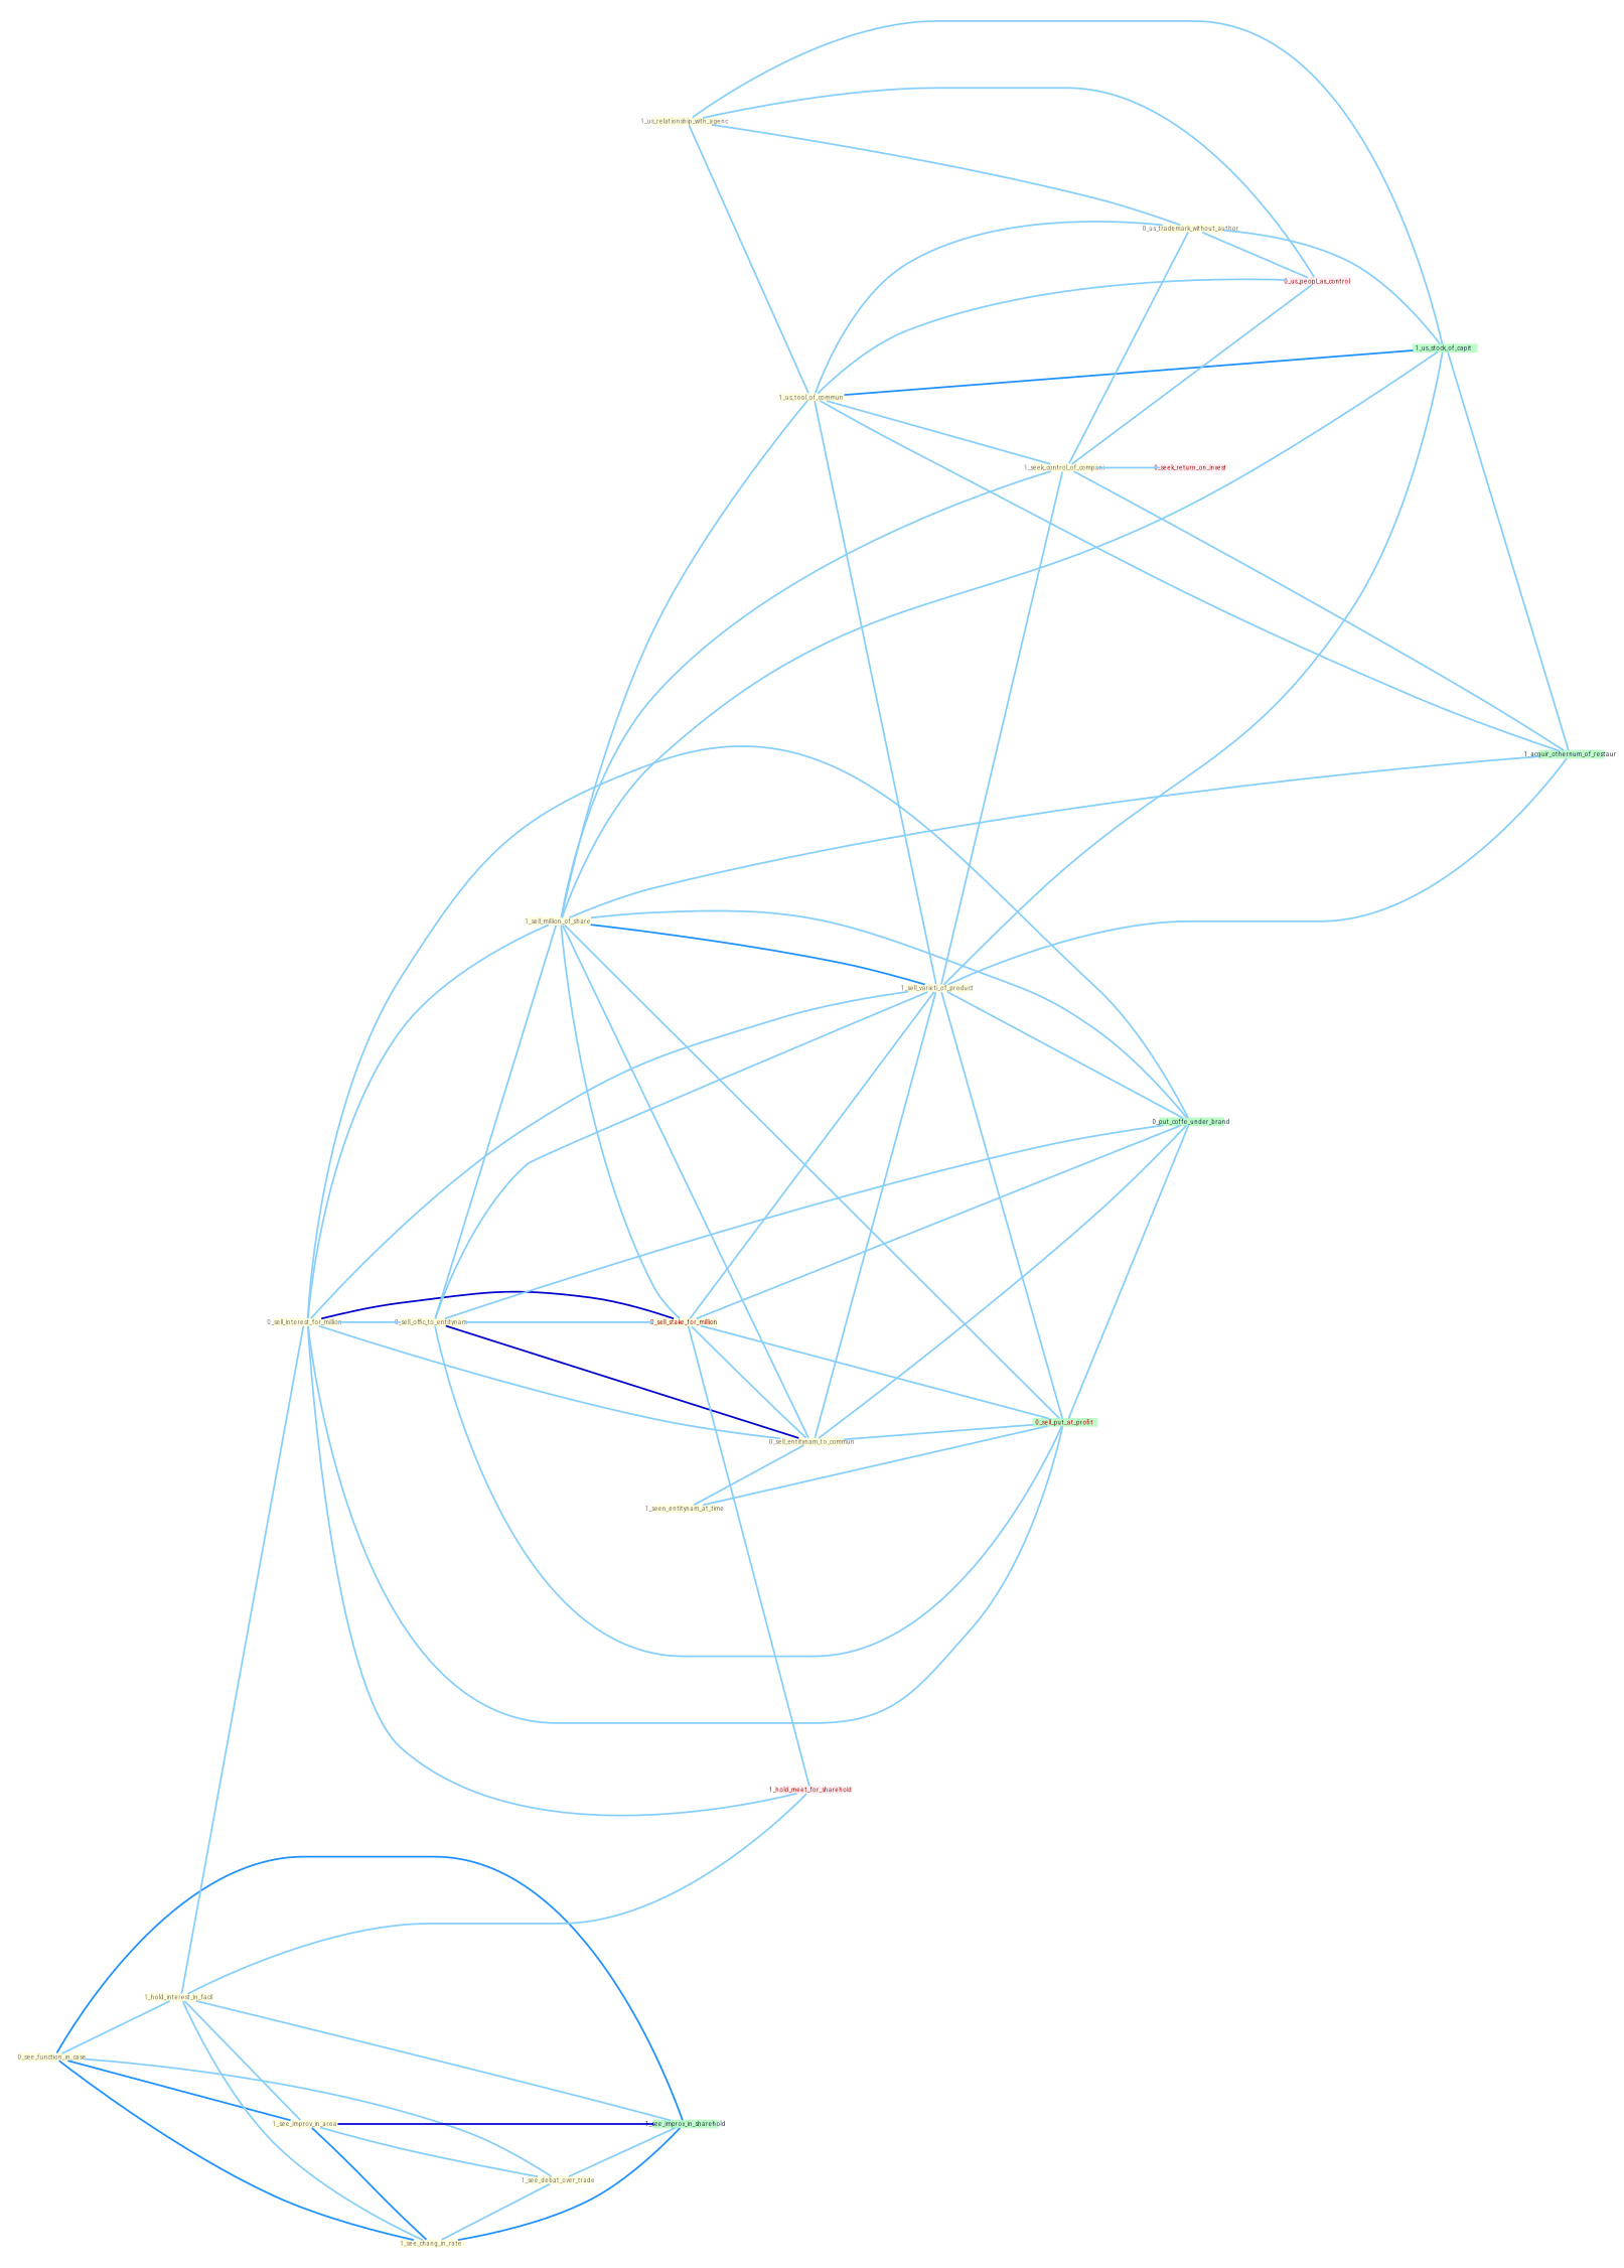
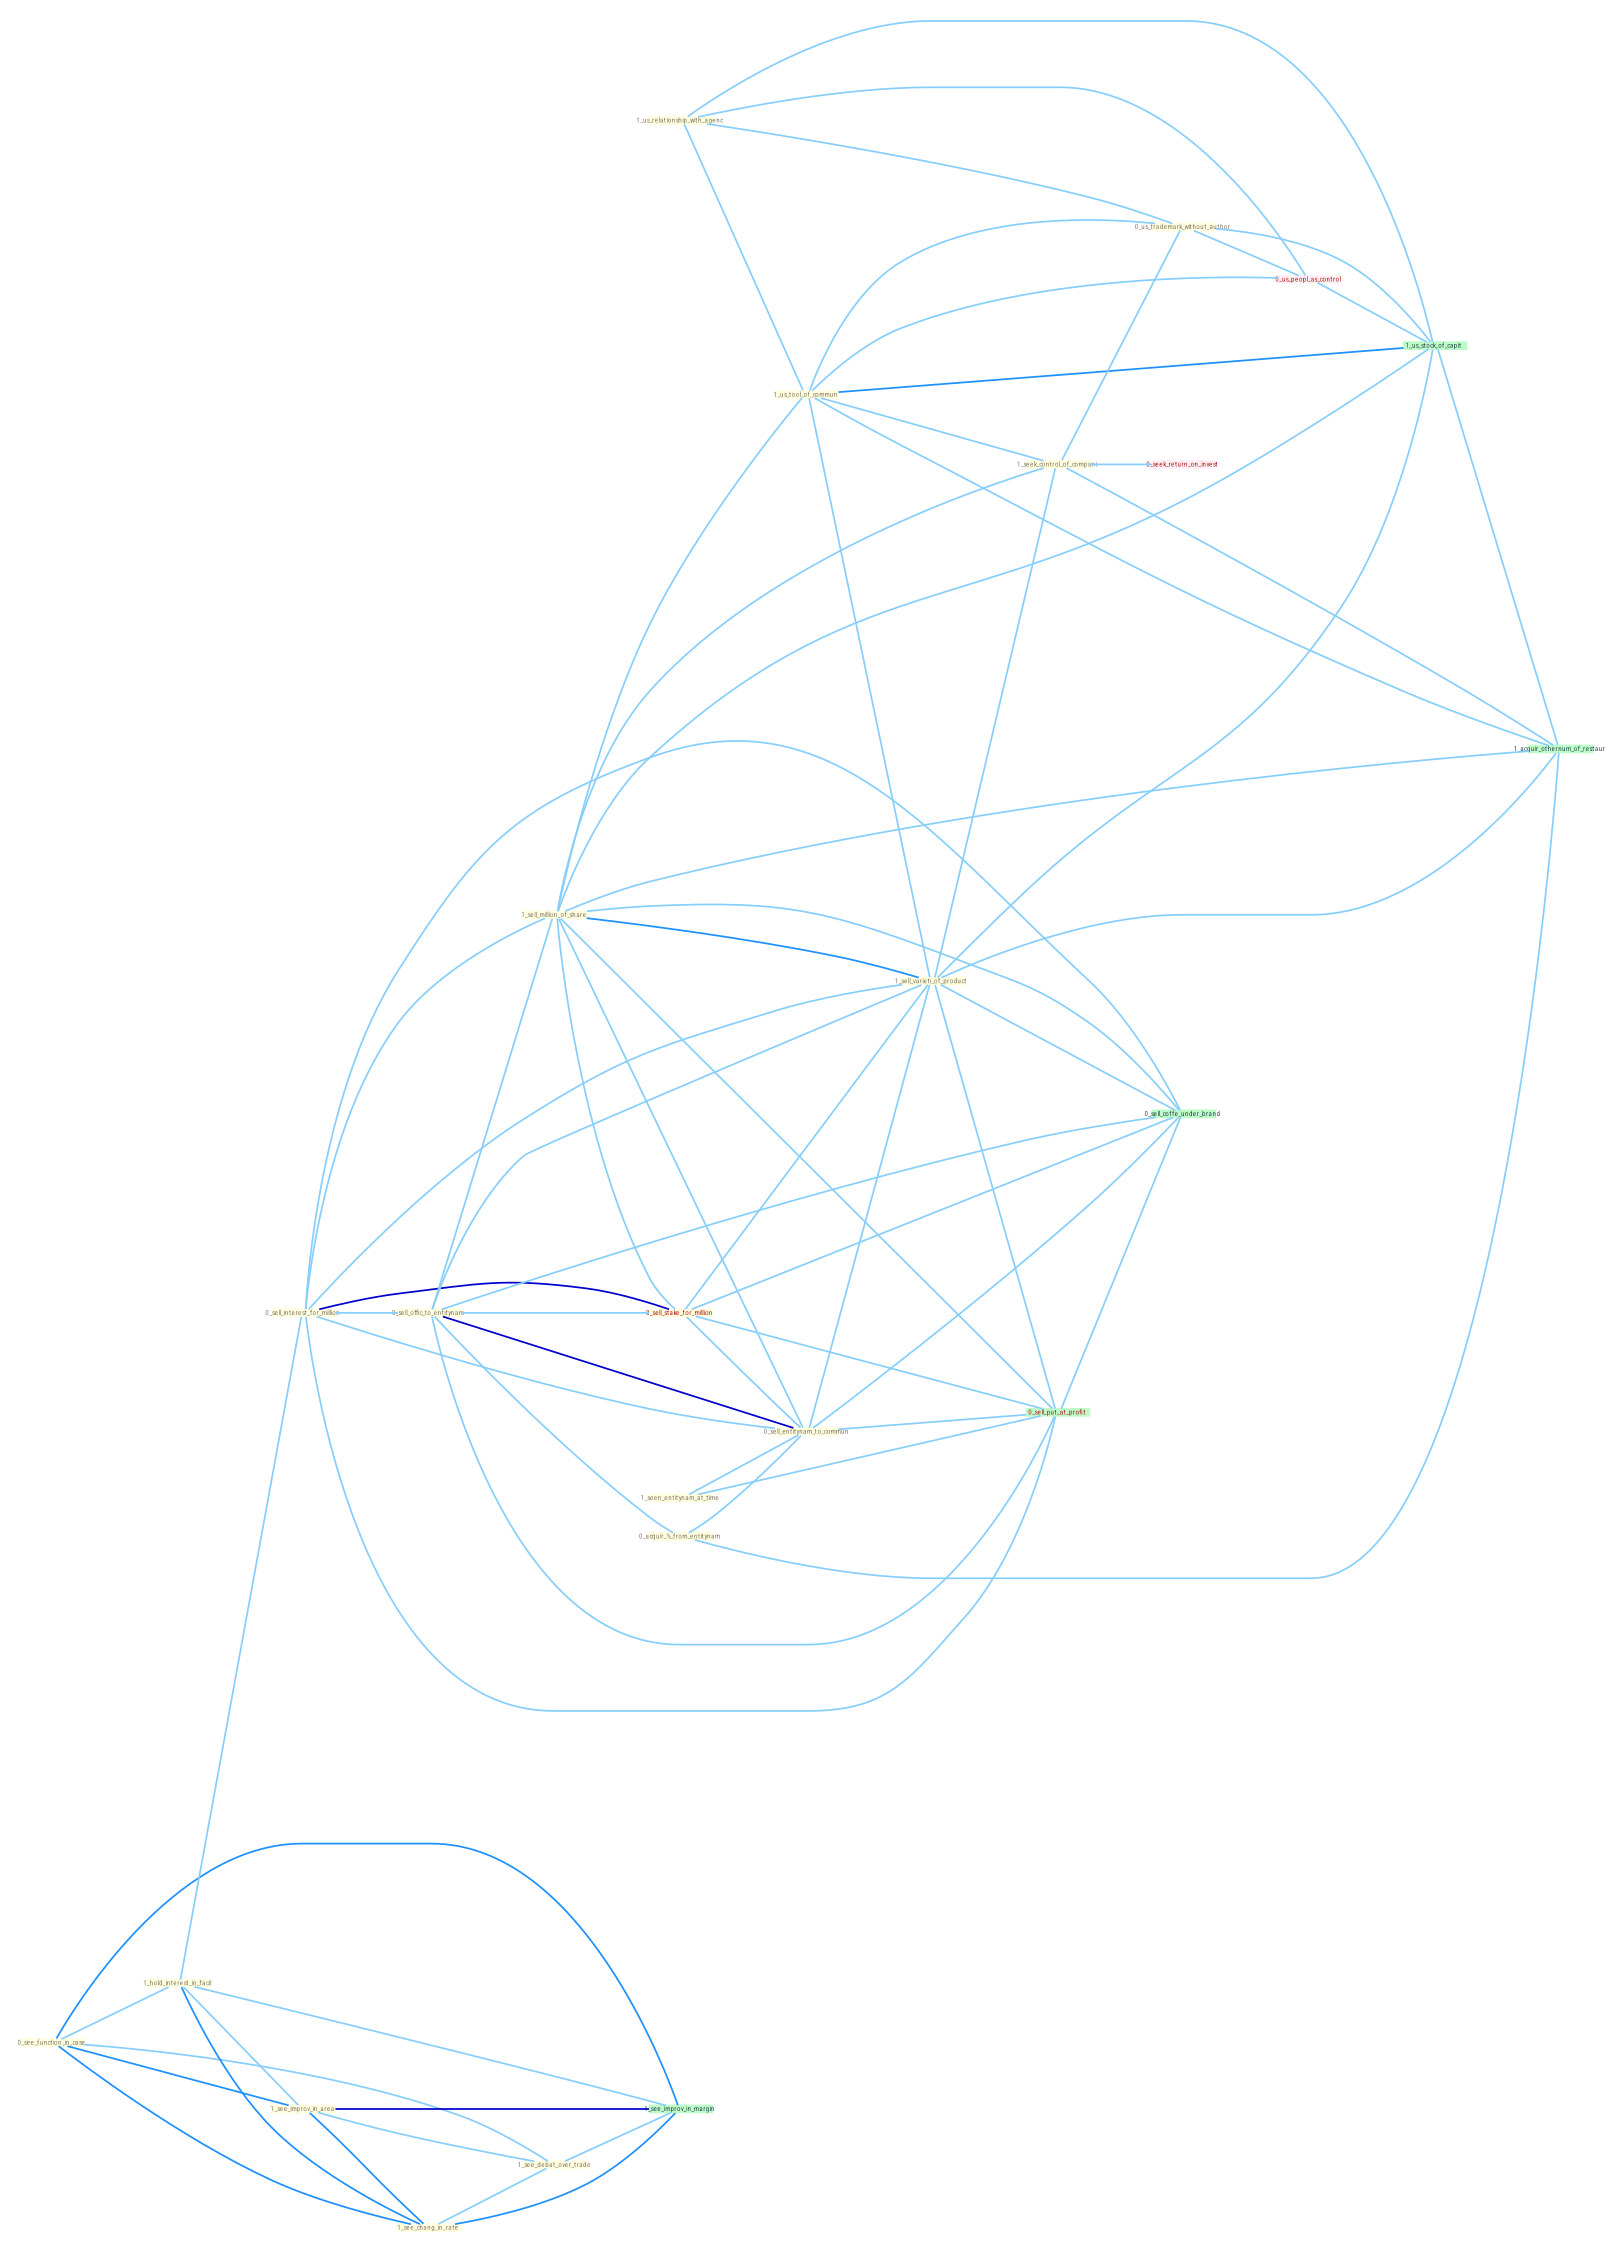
  graph {
    fontname="Roboto Condensed"
    rankdir=LR
    node [color="#ffffe0" fixedsize=true fontcolor="#8b7d6b" fontname="Roboto Condensed" fontsize=4 shape=polygon style=filled]
    edge [color="#87cefa" fontname="Roboto Condensed" w=1]
    "0_see_function_in_case " [height=.06 width=.5]
    "1_hold_interest_in_facil " [height=.06 width=.5]
    "0_sell_interest_for_million " [height=.06 width=.5]
    "1_seen_entitynam_at_time " [height=.06 width=.5]
    "0_sell_offic_to_entitynam " [height=.06 width=.5]
    "1_sell_million_of_share " [height=.06 width=.5]
    "0_sell_stake_for_million " [fontcolor="#b22222" height=.06 width=.5]
+   "0_acquir_%_from_entitynam " [height=.06 width=.5]
    n9 [height=.06 label="0_sell_entitynam_to_commun" width=.5]
    "1_see_improv_in_area " [height=.06 width=.5]
    "1_us_relationship_with_agenc " [height=.06 width=.5]
    "1_us_tool_of_commun " [height=.06 width=.5]
    "1_see_chang_in_rate " [height=.06 width=.5]
    "1_sell_varieti_of_product " [height=.06 width=.5]
    "1_seek_control_of_compani " [height=.06 width=.5]
    "0_us_trademark_without_author " [height=.06 width=.5]
    "1_see_debat_over_trade " [height=.06 width=.5]
    "0_us_peopl_as_control " [color="#fff0f5" fontcolor="#b22222" height=.06 width=.5]
    "0_seek_return_on_invest " [color="#fff0f5" fontcolor="#b22222" height=.06 width=.5]
-   "1_hold_meet_for_sharehold " [color="#fff0f5" fontcolor="#b22222" height=.06 width=.5]
-   "1_see_improv_in_margin " [color="#BDFCC9" fontcolor="#2f4f4f" height=.06 width=.5 label="1_see_improv_in_sharehold"]
+   "1_see_improv_in_margin " [color="#BDFCC9" fontcolor="#2f4f4f" height=.06 width=.5]
    "0_sell_put_at_profit " [color="#BDFCC9" fontcolor="#b22222" height=.06 width=.5]
-   "0_sell_coffe_under_brand " [color="#BDFCC9" fontcolor="#2f4f4f" height=.06 width=.5 label="0_put_coffe_under_brand"]
+   "0_sell_coffe_under_brand " [color="#BDFCC9" fontcolor="#2f4f4f" height=.06 width=.5]
    "1_us_stock_of_capit " [color="#BDFCC9" fontcolor="#2f4f4f" height=.06 width=.5]
    "1_acquir_othernum_of_restaur " [color="#BDFCC9" fontcolor="#2f4f4f" height=.06 width=.5]
    subgraph sub_1 {
      "0_see_function_in_case "
      "1_hold_interest_in_facil "
      "0_sell_interest_for_million "
      "1_seen_entitynam_at_time "
      "0_sell_offic_to_entitynam "
      "1_sell_million_of_share "
      "0_sell_stake_for_million "
+     "0_acquir_%_from_entitynam "
      n9
      "1_see_improv_in_area "
      "1_us_relationship_with_agenc "
      "1_us_tool_of_commun "
      "1_see_chang_in_rate "
      "1_sell_varieti_of_product "
      "1_seek_control_of_compani "
      "0_us_trademark_without_author "
      "1_see_debat_over_trade "
    }
    subgraph sub_2 {
      "0_us_peopl_as_control "
      "0_seek_return_on_invest "
-     "1_hold_meet_for_sharehold "
    }
    "0_see_function_in_case " -- "1_hold_interest_in_facil "
    "0_see_function_in_case " -- "1_see_improv_in_area " [color="#1e90ff" w=2]
    "0_see_function_in_case " -- "1_see_chang_in_rate " [color="#1e90ff" w=2]
    "0_see_function_in_case " -- "1_see_debat_over_trade "
    "0_see_function_in_case " -- "1_see_improv_in_margin " [color="#1e90ff" w=2]
    "1_hold_interest_in_facil " -- "0_sell_interest_for_million "
    "1_hold_interest_in_facil " -- "1_see_improv_in_area "
-   "1_hold_interest_in_facil " -- "1_see_chang_in_rate "
-   "1_hold_interest_in_facil " -- "1_hold_meet_for_sharehold "
+   "1_hold_interest_in_facil " -- "1_see_chang_in_rate " [color="#1e90ff"]
    "1_hold_interest_in_facil " -- "1_see_improv_in_margin "
    "0_sell_interest_for_million " -- "0_sell_offic_to_entitynam "
    "0_sell_interest_for_million " -- "1_sell_million_of_share "
    "0_sell_interest_for_million " -- "0_sell_stake_for_million " [color="#0000cd" w=3]
    "0_sell_interest_for_million " -- n9
    "0_sell_interest_for_million " -- "1_sell_varieti_of_product "
-   "0_sell_interest_for_million " -- "1_hold_meet_for_sharehold "
    "0_sell_interest_for_million " -- "0_sell_put_at_profit "
    "0_sell_interest_for_million " -- "0_sell_coffe_under_brand "
    "1_seen_entitynam_at_time " -- n9
    "1_seen_entitynam_at_time " -- "0_sell_put_at_profit "
    "0_sell_offic_to_entitynam " -- "1_sell_million_of_share "
    "0_sell_offic_to_entitynam " -- "0_sell_stake_for_million "
+   "0_sell_offic_to_entitynam " -- "0_acquir_%_from_entitynam "
    "0_sell_offic_to_entitynam " -- n9 [color="#0000cd" w=3]
    "0_sell_offic_to_entitynam " -- "1_sell_varieti_of_product "
    "0_sell_offic_to_entitynam " -- "0_sell_put_at_profit "
    "0_sell_offic_to_entitynam " -- "0_sell_coffe_under_brand "
    "1_sell_million_of_share " -- "0_sell_stake_for_million "
    "1_sell_million_of_share " -- n9
    "1_sell_million_of_share " -- "1_us_tool_of_commun "
    "1_sell_million_of_share " -- "1_sell_varieti_of_product " [color="#1e90ff" w=2]
    "1_sell_million_of_share " -- "1_seek_control_of_compani "
    "1_sell_million_of_share " -- "0_sell_put_at_profit "
    "1_sell_million_of_share " -- "0_sell_coffe_under_brand "
    "1_sell_million_of_share " -- "1_us_stock_of_capit "
    "1_sell_million_of_share " -- "1_acquir_othernum_of_restaur "
    "0_sell_stake_for_million " -- n9
    "0_sell_stake_for_million " -- "1_sell_varieti_of_product "
-   "0_sell_stake_for_million " -- "1_hold_meet_for_sharehold "
    "0_sell_stake_for_million " -- "0_sell_put_at_profit "
    "0_sell_stake_for_million " -- "0_sell_coffe_under_brand "
+   "0_acquir_%_from_entitynam " -- n9
+   "0_acquir_%_from_entitynam " -- "1_acquir_othernum_of_restaur "
    n9 -- "1_sell_varieti_of_product "
    n9 -- "0_sell_put_at_profit "
    n9 -- "0_sell_coffe_under_brand "
    "1_see_improv_in_area " -- "1_see_chang_in_rate " [color="#1e90ff" w=2]
    "1_see_improv_in_area " -- "1_see_debat_over_trade "
    "1_see_improv_in_area " -- "1_see_improv_in_margin " [color="#0000cd" w=3]
    "1_us_relationship_with_agenc " -- "1_us_tool_of_commun "
    "1_us_relationship_with_agenc " -- "0_us_trademark_without_author "
    "1_us_relationship_with_agenc " -- "0_us_peopl_as_control "
    "1_us_relationship_with_agenc " -- "1_us_stock_of_capit "
    "1_us_tool_of_commun " -- "1_sell_varieti_of_product "
    "1_us_tool_of_commun " -- "1_seek_control_of_compani "
    "1_us_tool_of_commun " -- "0_us_trademark_without_author "
    "1_us_tool_of_commun " -- "0_us_peopl_as_control "
    "1_us_tool_of_commun " -- "1_us_stock_of_capit " [color="#1e90ff" w=2]
    "1_us_tool_of_commun " -- "1_acquir_othernum_of_restaur "
    "1_see_chang_in_rate " -- "1_see_debat_over_trade "
    "1_see_chang_in_rate " -- "1_see_improv_in_margin " [color="#1e90ff" w=2]
    "1_sell_varieti_of_product " -- "1_seek_control_of_compani "
    "1_sell_varieti_of_product " -- "0_sell_put_at_profit "
    "1_sell_varieti_of_product " -- "0_sell_coffe_under_brand "
    "1_sell_varieti_of_product " -- "1_us_stock_of_capit "
    "1_sell_varieti_of_product " -- "1_acquir_othernum_of_restaur "
    "1_seek_control_of_compani " -- "0_us_trademark_without_author "
    "1_seek_control_of_compani " -- "0_seek_return_on_invest "
    "1_seek_control_of_compani " -- "1_acquir_othernum_of_restaur "
    "0_us_trademark_without_author " -- "0_us_peopl_as_control "
    "0_us_trademark_without_author " -- "1_us_stock_of_capit "
    "1_see_debat_over_trade " -- "1_see_improv_in_margin "
-   "0_us_peopl_as_control " -- "1_seek_control_of_compani "
+   "0_us_peopl_as_control " -- "1_us_stock_of_capit "
    "0_sell_put_at_profit " -- "0_sell_coffe_under_brand "
    "1_us_stock_of_capit " -- "1_acquir_othernum_of_restaur "
  }
